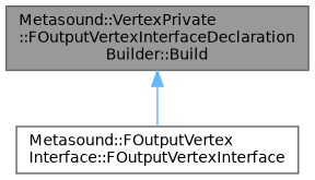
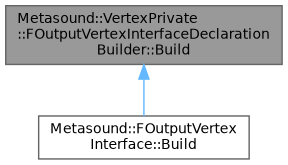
  digraph {
    rankdir=TB
    node [fontname=Helvetica fontsize=10 shape=box style=filled]
    n1 [color=gray40 fillcolor=grey60 fontcolor=black height=0.2 label="Metasound::VertexPrivate\l::FOutputVertexInterfaceDeclaration\lBuilder::Build" width=0.4]
-   n2 [color=grey40 fillcolor=white height=0.2 label="Metasound::FOutputVertex\lInterface::FOutputVertexInterface" width=0.4]
+   n2 [color=grey40 fillcolor=white height=0.2 label="Metasound::FOutputVertex\lInterface::Build" width=0.4]
    n1 -> n2 [color=steelblue1 dir=back fontname=Helvetica fontsize=10 labelfontname=Helvetica labelfontsize=10 style=solid]
  }
